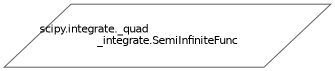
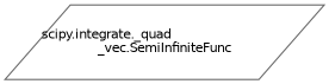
  digraph {
    rankdir=LR
-   n1 [color=grey40 fillcolor=white fontname=Helvetica fontsize=10 height=0.2 label="scipy.integrate._quad\l_integrate.SemiInfiniteFunc" shape=parallelogram style=filled width=0.4]
+   n1 [color=grey40 fillcolor=white fontname=Helvetica fontsize=10 height=0.2 label="scipy.integrate._quad\l_vec.SemiInfiniteFunc" shape=parallelogram style=filled width=0.4]
  }
